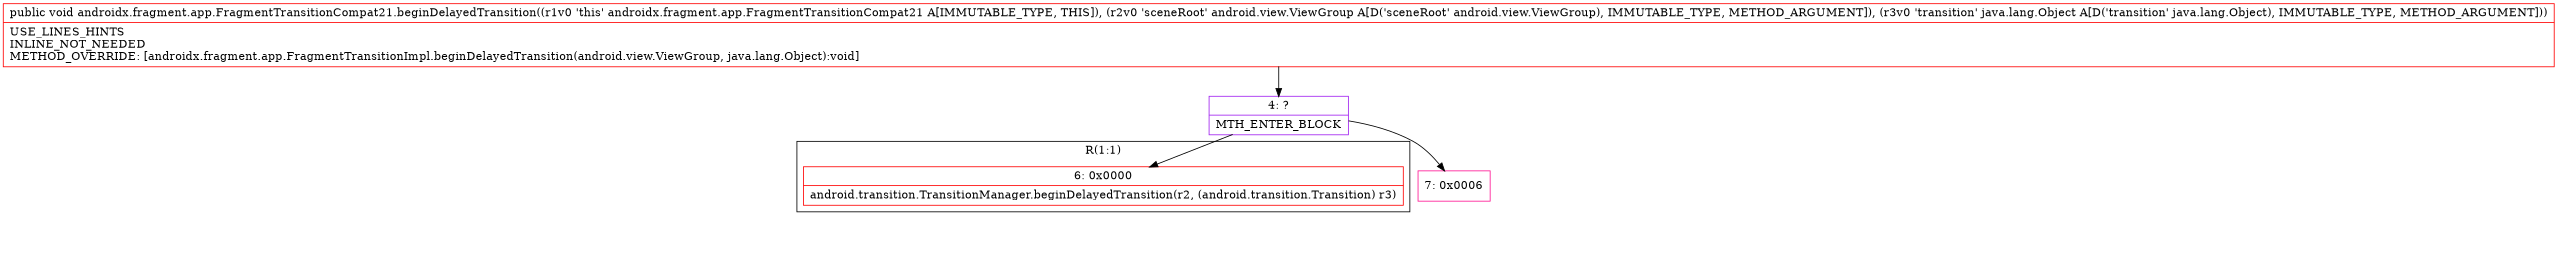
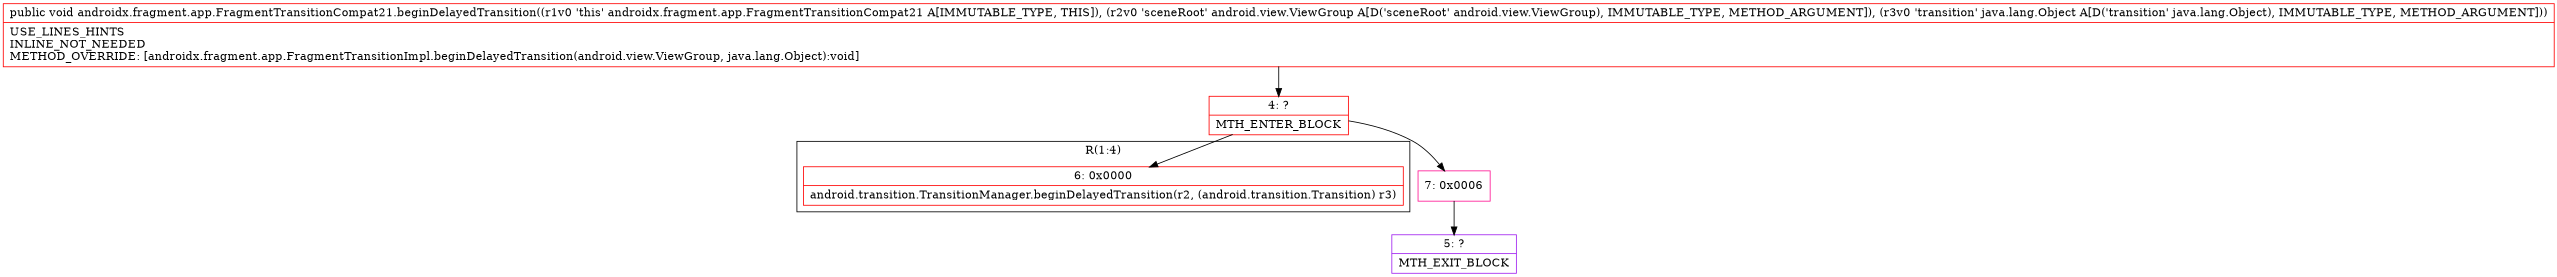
  digraph {
    node [color=red shape=record]
    edge [style=solid]
    n1 [label="{6\:\ 0x0000|android.transition.TransitionManager.beginDelayedTransition(r2, (android.transition.Transition) r3)\l}"]
    n2 [color=deeppink label="{7\:\ 0x0006}"]
-   n4 [color=purple label="{4\:\ ?|MTH_ENTER_BLOCK\l}"]
+   n3 [color=purple label="{5\:\ ?|MTH_EXIT_BLOCK\l}"]
+   n4 [label="{4\:\ ?|MTH_ENTER_BLOCK\l}"]
    n5 [label="{public void androidx.fragment.app.FragmentTransitionCompat21.beginDelayedTransition((r1v0 'this' androidx.fragment.app.FragmentTransitionCompat21 A[IMMUTABLE_TYPE, THIS]), (r2v0 'sceneRoot' android.view.ViewGroup A[D('sceneRoot' android.view.ViewGroup), IMMUTABLE_TYPE, METHOD_ARGUMENT]), (r3v0 'transition' java.lang.Object A[D('transition' java.lang.Object), IMMUTABLE_TYPE, METHOD_ARGUMENT]))  | USE_LINES_HINTS\lINLINE_NOT_NEEDED\lMETHOD_OVERRIDE: [androidx.fragment.app.FragmentTransitionImpl.beginDelayedTransition(android.view.ViewGroup, java.lang.Object):void]\l}"]
    subgraph cluster_1 {
-     label="R(1:1)"
+     label="R(1:4)"
      n1
    }
+   n2 -> n3
    n4 -> n1
    n4 -> n2
    n5 -> n4
  }
